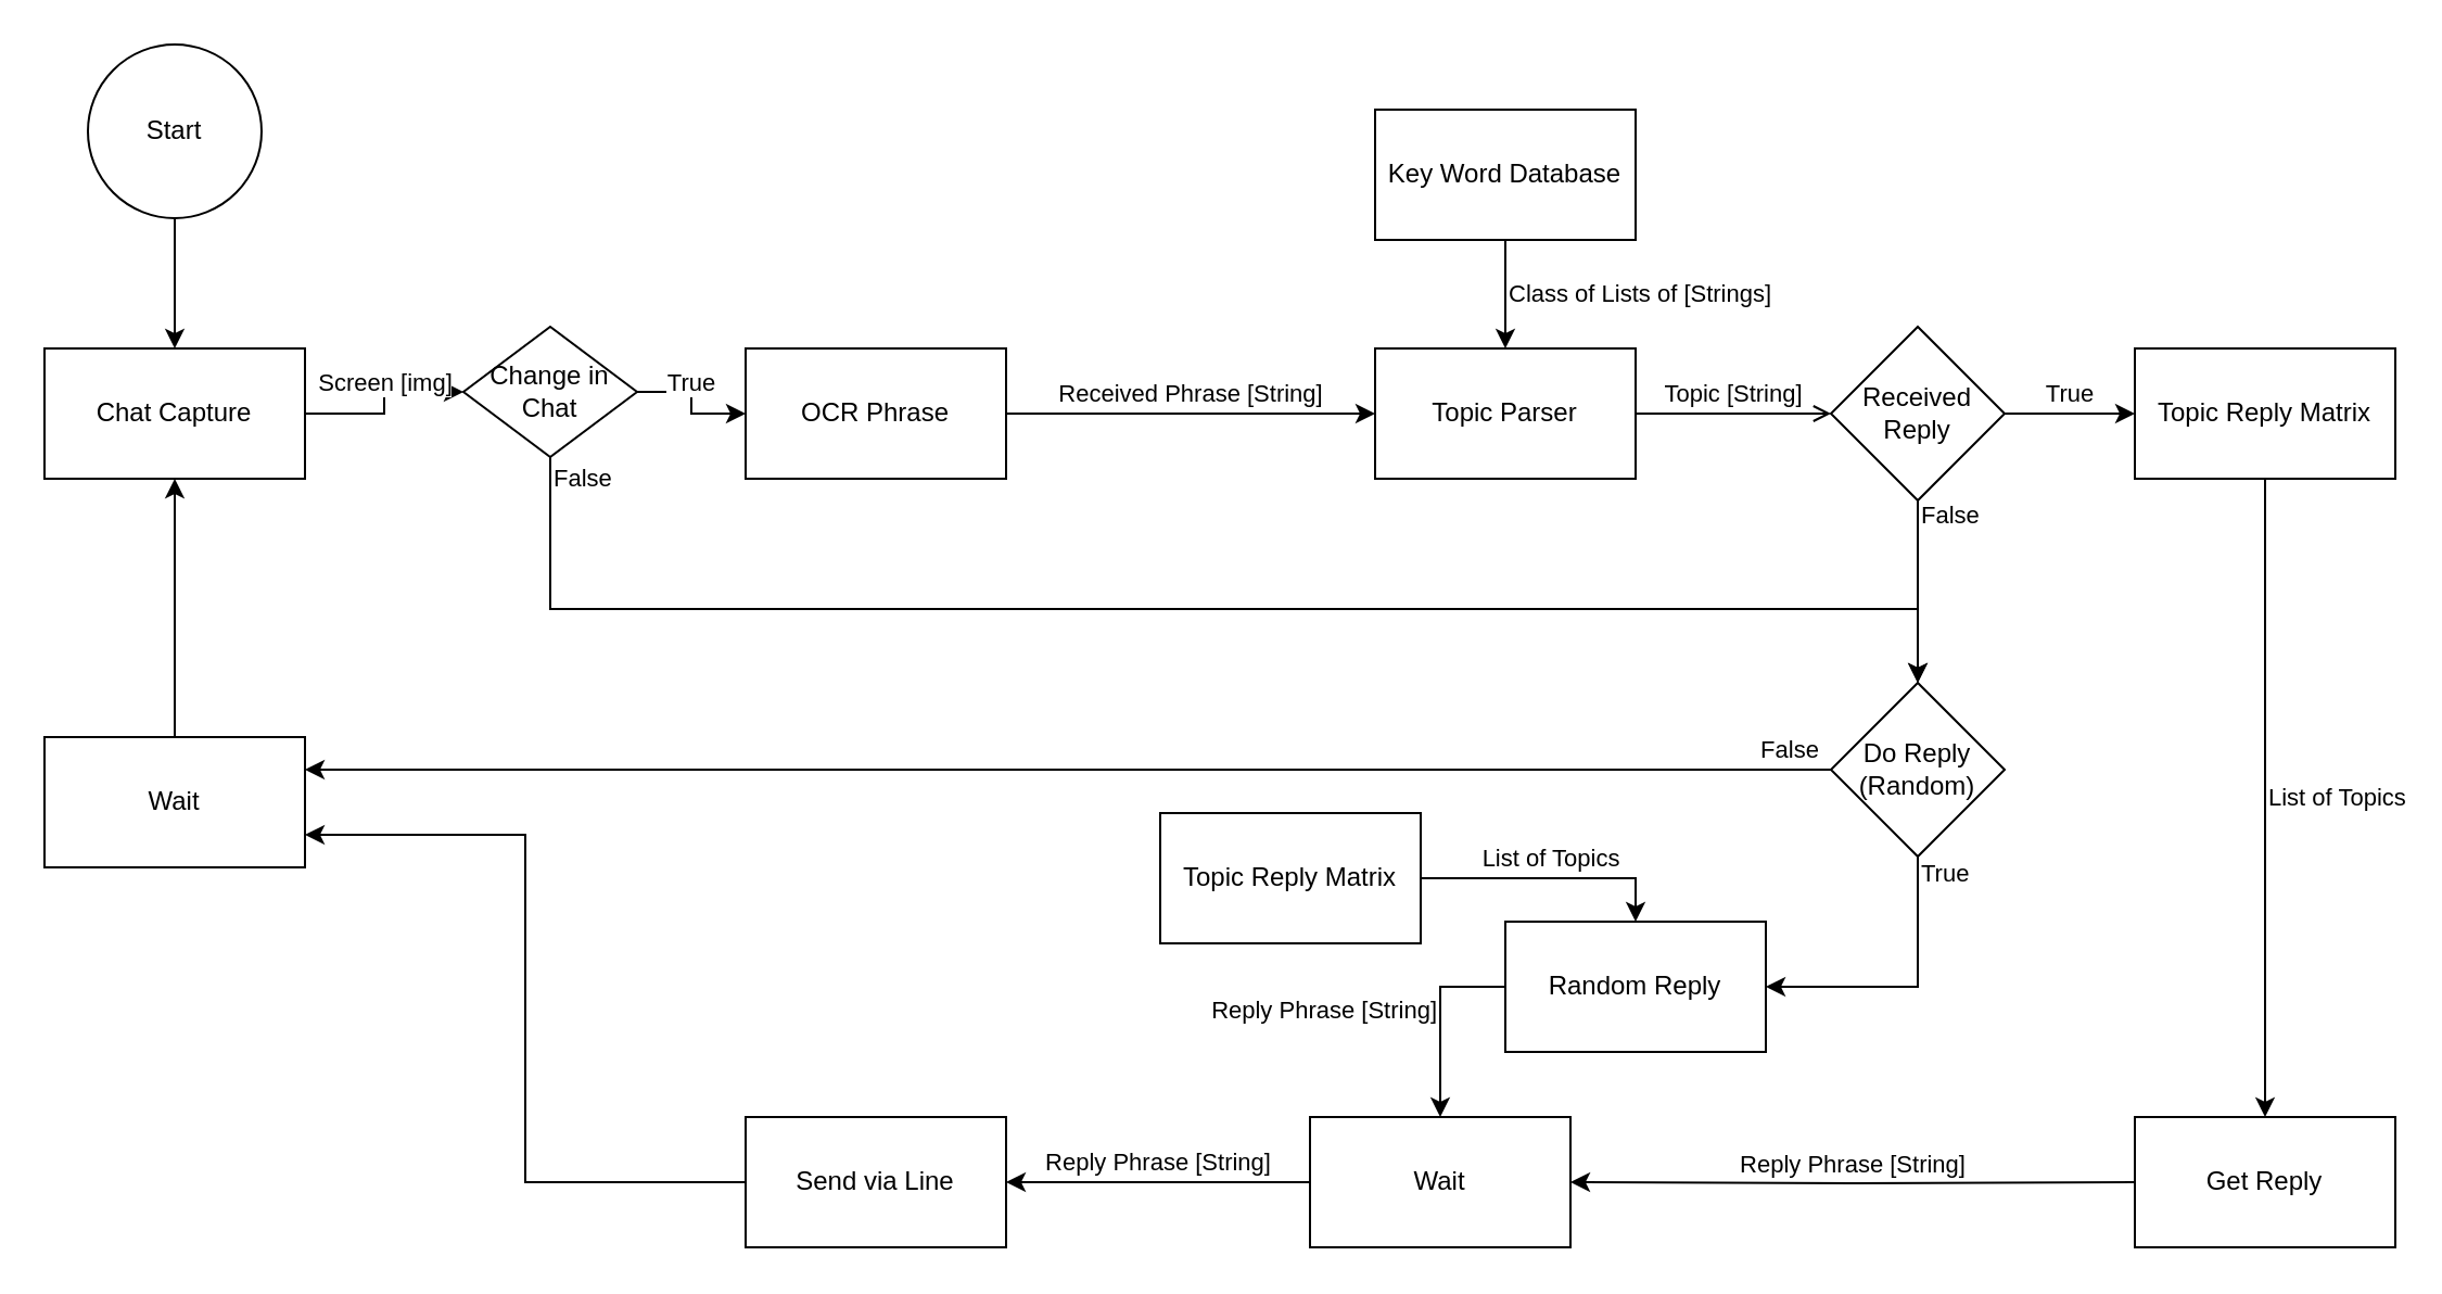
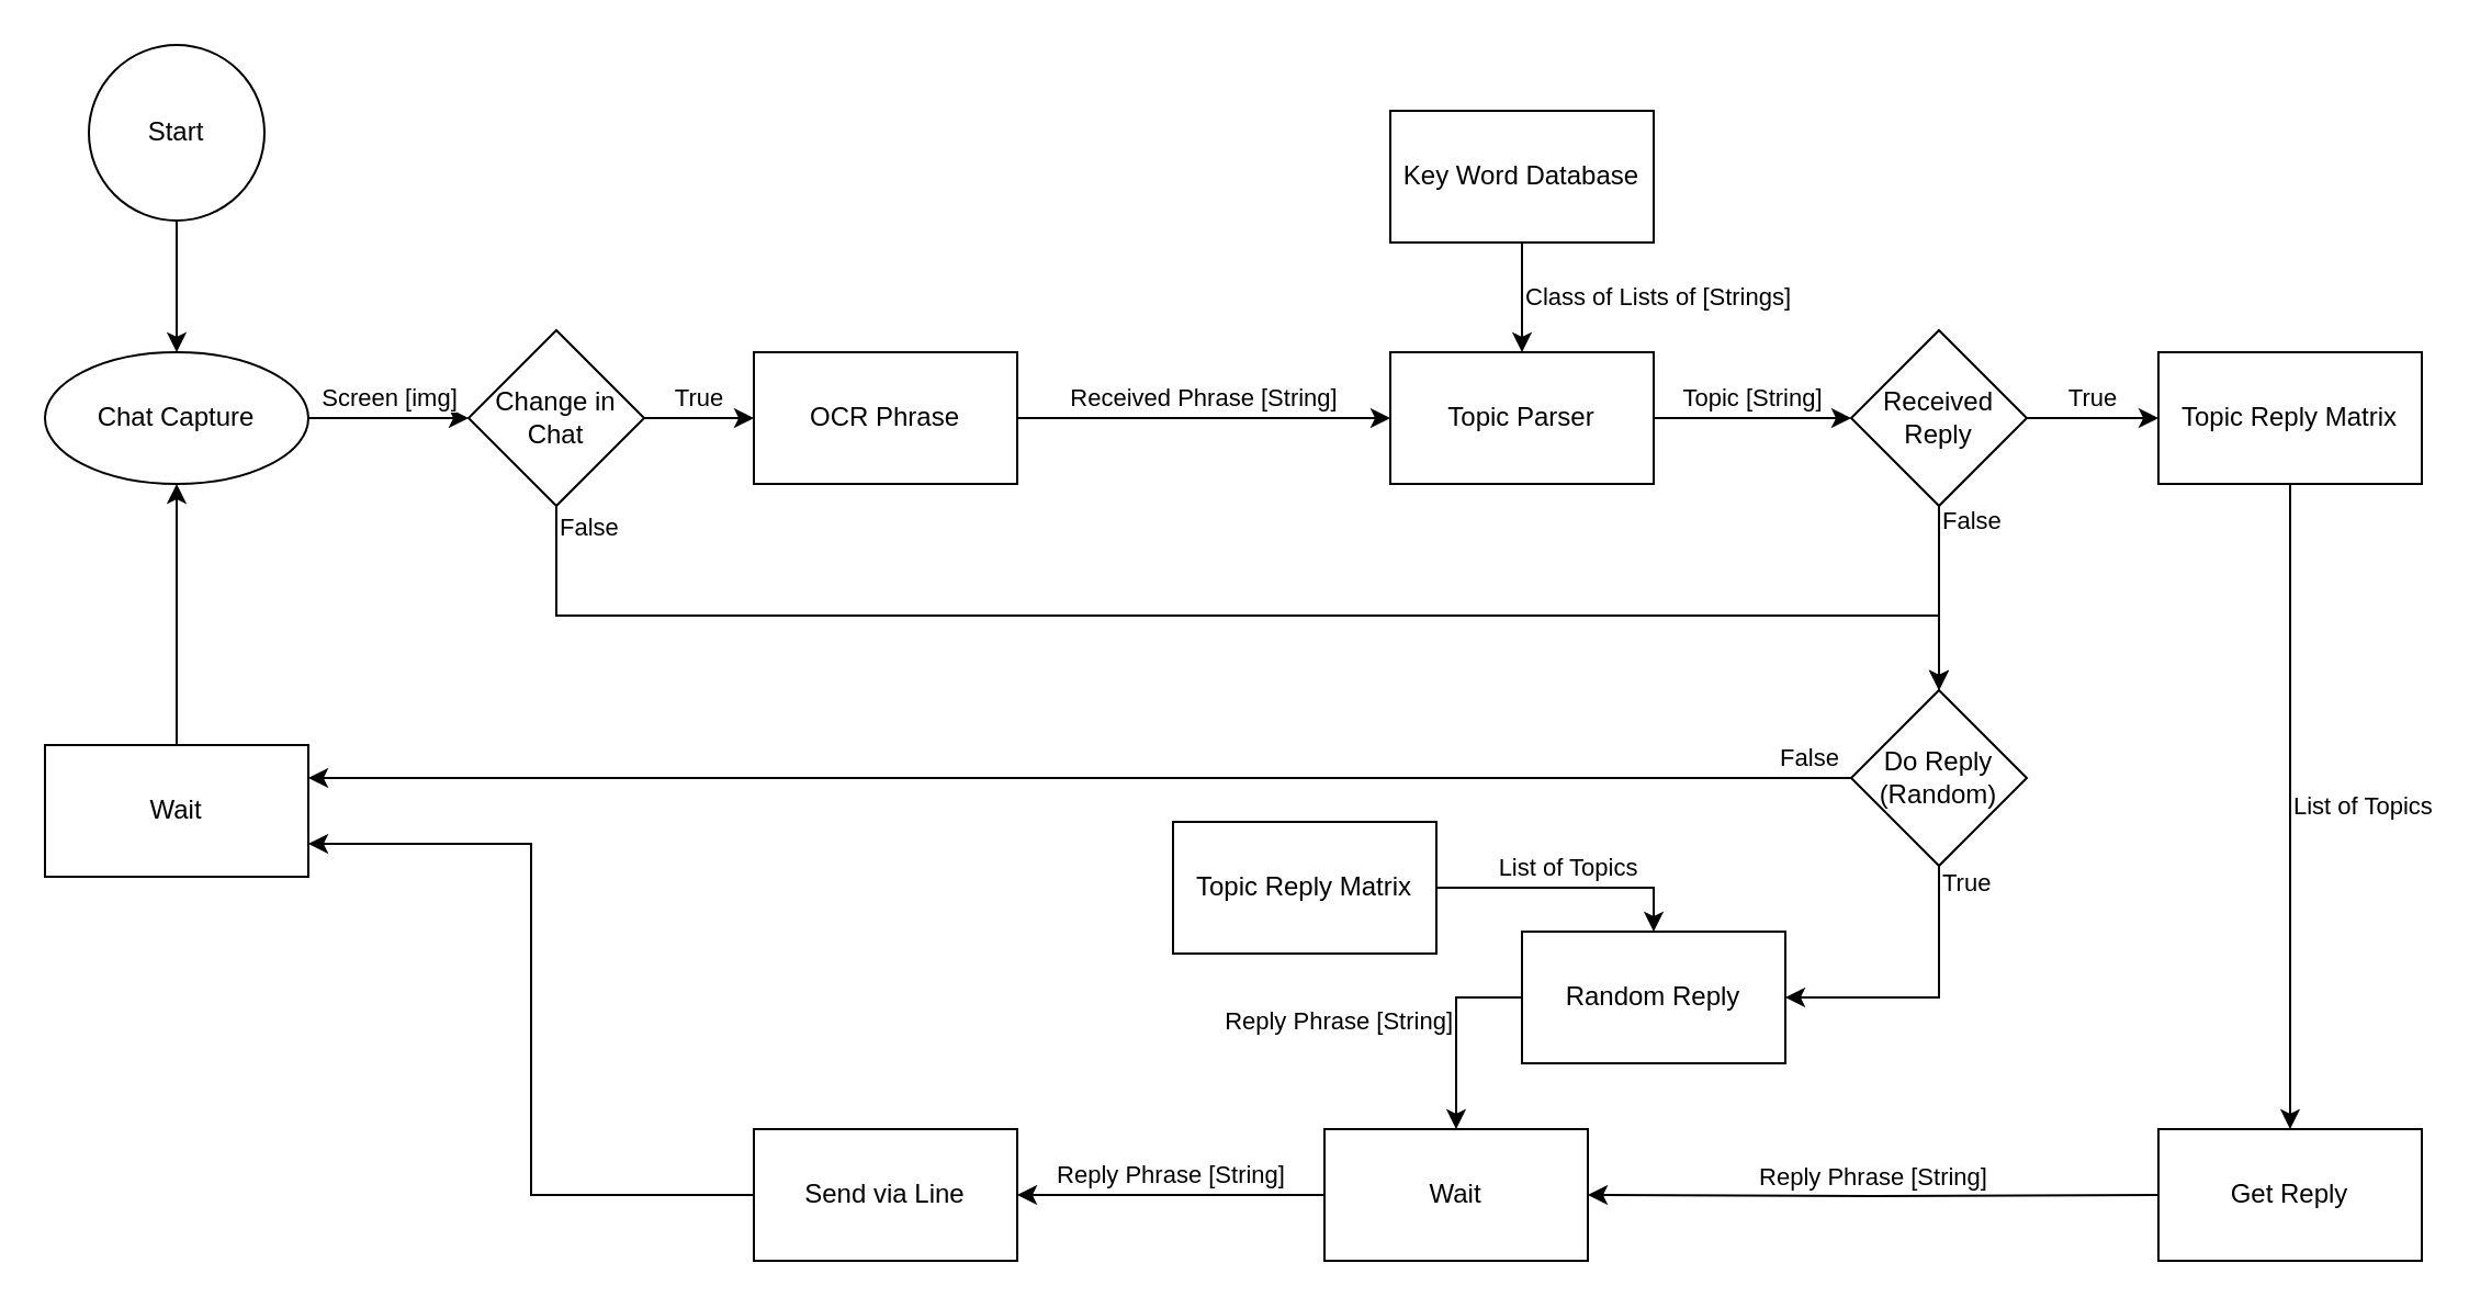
  <mxCell id="0" />
  <mxCell id="1" parent="0" />
  <mxCell id="2" value="Received Phrase [String]" style="edgeStyle=orthogonalEdgeStyle;rounded=0;orthogonalLoop=1;jettySize=auto;html=1;exitX=1;exitY=0.5;exitDx=0;exitDy=0;entryX=0;entryY=0.5;entryDx=0;entryDy=0;verticalAlign=bottom;" edge="1" parent="1" source="3" target="5"><mxGeometry relative="1" as="geometry"><Array as="points"><mxPoint x="583" y="190" /><mxPoint x="583" y="190" /></Array></mxGeometry></mxCell>
  <mxCell id="3" value="OCR Phrase" style="rounded=0;whiteSpace=wrap;html=1;" vertex="1" parent="1"><mxGeometry x="343" y="160" width="120" height="60" as="geometry" /></mxCell>
- <mxCell id="4" value="Topic [String]" style="edgeStyle=orthogonalEdgeStyle;rounded=0;orthogonalLoop=1;jettySize=auto;html=1;exitX=1;exitY=0.5;exitDx=0;exitDy=0;entryX=0;entryY=0.5;entryDx=0;entryDy=0;verticalAlign=bottom;endArrow=open;" edge="1" parent="1" source="5" target="10"><mxGeometry relative="1" as="geometry"><mxPoint x="853" y="190" as="targetPoint" /></mxGeometry></mxCell>
+ <mxCell id="4" value="Topic [String]" style="edgeStyle=orthogonalEdgeStyle;rounded=0;orthogonalLoop=1;jettySize=auto;html=1;exitX=1;exitY=0.5;exitDx=0;exitDy=0;entryX=0;entryY=0.5;entryDx=0;entryDy=0;verticalAlign=bottom;" edge="1" parent="1" source="5" target="10"><mxGeometry relative="1" as="geometry"><mxPoint x="853" y="190" as="targetPoint" /></mxGeometry></mxCell>
  <mxCell id="5" value="Topic Parser" style="rounded=0;whiteSpace=wrap;html=1;" vertex="1" parent="1"><mxGeometry x="633" y="160" width="120" height="60" as="geometry" /></mxCell>
  <mxCell id="6" value="Class of Lists of [Strings]" style="edgeStyle=orthogonalEdgeStyle;rounded=0;orthogonalLoop=1;jettySize=auto;html=1;exitX=0.5;exitY=1;exitDx=0;exitDy=0;entryX=0.5;entryY=0;entryDx=0;entryDy=0;align=left;" edge="1" parent="1" source="7" target="5"><mxGeometry relative="1" as="geometry" /></mxCell>
  <mxCell id="7" value="Key Word Database" style="rounded=0;whiteSpace=wrap;html=1;" vertex="1" parent="1"><mxGeometry x="633" y="50" width="120" height="60" as="geometry" /></mxCell>
  <mxCell id="8" value="True" style="edgeStyle=orthogonalEdgeStyle;rounded=0;orthogonalLoop=1;jettySize=auto;html=1;exitX=1;exitY=0.5;exitDx=0;exitDy=0;entryX=0;entryY=0.5;entryDx=0;entryDy=0;verticalAlign=bottom;" edge="1" parent="1" source="10" target="12"><mxGeometry relative="1" as="geometry" /></mxCell>
  <mxCell id="9" value="&lt;div align=&quot;left&quot;&gt;False&lt;/div&gt;" style="edgeStyle=orthogonalEdgeStyle;rounded=0;orthogonalLoop=1;jettySize=auto;html=1;exitX=0.5;exitY=1;exitDx=0;exitDy=0;entryX=0.5;entryY=0;entryDx=0;entryDy=0;align=left;" edge="1" parent="1" source="10" target="30"><mxGeometry x="-0.839" relative="1" as="geometry"><mxPoint x="883" y="304" as="sourcePoint" /><mxPoint as="offset" /></mxGeometry></mxCell>
  <mxCell id="10" value="&lt;div&gt;Received&lt;/div&gt;&lt;div&gt;Reply&lt;br&gt;&lt;/div&gt;" style="rhombus;whiteSpace=wrap;html=1;" vertex="1" parent="1"><mxGeometry x="843" y="150" width="80" height="80" as="geometry" /></mxCell>
  <mxCell id="11" value="List of Topics" style="edgeStyle=orthogonalEdgeStyle;rounded=0;orthogonalLoop=1;jettySize=auto;html=1;exitX=0.5;exitY=1;exitDx=0;exitDy=0;entryX=0.5;entryY=0;entryDx=0;entryDy=0;align=left;" edge="1" parent="1" source="12" target="14"><mxGeometry relative="1" as="geometry" /></mxCell>
  <mxCell id="12" value="Topic Reply Matrix" style="rounded=0;whiteSpace=wrap;html=1;" vertex="1" parent="1"><mxGeometry x="983" y="160" width="120" height="60" as="geometry" /></mxCell>
  <mxCell id="13" value="Reply Phrase [String]" style="edgeStyle=orthogonalEdgeStyle;rounded=0;orthogonalLoop=1;jettySize=auto;html=1;exitX=0;exitY=0.5;exitDx=0;exitDy=0;entryX=1;entryY=0.5;entryDx=0;entryDy=0;verticalAlign=bottom;" edge="1" parent="1" target="16"><mxGeometry relative="1" as="geometry"><mxPoint x="983" y="544" as="sourcePoint" /></mxGeometry></mxCell>
  <mxCell id="14" value="Get Reply" style="rounded=0;whiteSpace=wrap;html=1;" vertex="1" parent="1"><mxGeometry x="983" y="514" width="120" height="60" as="geometry" /></mxCell>
  <mxCell id="15" value="Reply Phrase [String]" style="edgeStyle=orthogonalEdgeStyle;rounded=0;orthogonalLoop=1;jettySize=auto;html=1;exitX=0;exitY=0.5;exitDx=0;exitDy=0;entryX=1;entryY=0.5;entryDx=0;entryDy=0;verticalAlign=bottom;" edge="1" parent="1" source="16" target="18"><mxGeometry relative="1" as="geometry" /></mxCell>
  <mxCell id="16" value="Wait" style="rounded=0;whiteSpace=wrap;html=1;" vertex="1" parent="1"><mxGeometry x="603" y="514" width="120" height="60" as="geometry" /></mxCell>
  <mxCell id="17" style="edgeStyle=orthogonalEdgeStyle;rounded=0;orthogonalLoop=1;jettySize=auto;html=1;exitX=0;exitY=0.5;exitDx=0;exitDy=0;entryX=1;entryY=0.75;entryDx=0;entryDy=0;" edge="1" parent="1" source="18" target="25"><mxGeometry relative="1" as="geometry" /></mxCell>
  <mxCell id="18" value="Send via Line" style="rounded=0;whiteSpace=wrap;html=1;" vertex="1" parent="1"><mxGeometry x="343" y="514" width="120" height="60" as="geometry" /></mxCell>
  <mxCell id="19" value="Screen [img]" style="edgeStyle=orthogonalEdgeStyle;rounded=0;orthogonalLoop=1;jettySize=auto;html=1;exitX=1;exitY=0.5;exitDx=0;exitDy=0;entryX=0;entryY=0.5;entryDx=0;entryDy=0;verticalAlign=bottom;" edge="1" parent="1" source="20" target="23"><mxGeometry relative="1" as="geometry" /></mxCell>
- <mxCell id="20" value="Chat Capture" style="rounded=0;whiteSpace=wrap;html=1;" vertex="1" parent="1"><mxGeometry x="20" y="160" width="120" height="60" as="geometry" /></mxCell>
+ <mxCell id="20" value="Chat Capture" style="ellipse;whiteSpace=wrap;html=1;" vertex="1" parent="1"><mxGeometry x="20" y="160" width="120" height="60" as="geometry" /></mxCell>
  <mxCell id="21" value="True" style="edgeStyle=orthogonalEdgeStyle;rounded=0;orthogonalLoop=1;jettySize=auto;html=1;exitX=1;exitY=0.5;exitDx=0;exitDy=0;entryX=0;entryY=0.5;entryDx=0;entryDy=0;verticalAlign=bottom;" edge="1" parent="1" source="23" target="3"><mxGeometry relative="1" as="geometry" /></mxCell>
  <mxCell id="22" value="&lt;div&gt;False&lt;/div&gt;" style="edgeStyle=orthogonalEdgeStyle;rounded=0;orthogonalLoop=1;jettySize=auto;html=1;exitX=0.5;exitY=1;exitDx=0;exitDy=0;entryX=0.5;entryY=0;entryDx=0;entryDy=0;align=left;verticalAlign=middle;" edge="1" parent="1" source="23" target="30"><mxGeometry x="-0.973" relative="1" as="geometry"><mxPoint x="253" y="304" as="sourcePoint" /><Array as="points"><mxPoint x="253" y="280" /><mxPoint x="883" y="280" /></Array><mxPoint as="offset" /></mxGeometry></mxCell>
- <mxCell id="23" value="&lt;div&gt;Change in &lt;br&gt;&lt;/div&gt;&lt;div&gt;Chat&lt;br&gt;&lt;/div&gt;" style="rhombus;whiteSpace=wrap;html=1;" vertex="1" parent="1"><mxGeometry x="213" y="150" width="80" height="60" as="geometry" /></mxCell>
+ <mxCell id="23" value="&lt;div&gt;Change in &lt;br&gt;&lt;/div&gt;&lt;div&gt;Chat&lt;br&gt;&lt;/div&gt;" style="rhombus;whiteSpace=wrap;html=1;" vertex="1" parent="1"><mxGeometry x="213" y="150" width="80" height="80" as="geometry" /></mxCell>
  <mxCell id="24" style="edgeStyle=orthogonalEdgeStyle;rounded=0;orthogonalLoop=1;jettySize=auto;html=1;exitX=0.5;exitY=0;exitDx=0;exitDy=0;entryX=0.5;entryY=1;entryDx=0;entryDy=0;" edge="1" parent="1" source="25" target="20"><mxGeometry relative="1" as="geometry" /></mxCell>
  <mxCell id="25" value="Wait" style="rounded=0;whiteSpace=wrap;html=1;" vertex="1" parent="1"><mxGeometry x="20" y="339" width="120" height="60" as="geometry" /></mxCell>
  <mxCell id="26" value="Reply Phrase [String]" style="edgeStyle=orthogonalEdgeStyle;rounded=0;orthogonalLoop=1;jettySize=auto;html=1;exitX=0;exitY=0.5;exitDx=0;exitDy=0;verticalAlign=bottom;entryX=0.5;entryY=0;entryDx=0;entryDy=0;align=right;" edge="1" parent="1" source="27" target="16"><mxGeometry x="0.111" relative="1" as="geometry"><mxPoint x="693" y="504" as="targetPoint" /><Array as="points"><mxPoint x="663" y="454" /></Array><mxPoint as="offset" /></mxGeometry></mxCell>
  <mxCell id="27" value="Random Reply" style="rounded=0;whiteSpace=wrap;html=1;" vertex="1" parent="1"><mxGeometry x="693" y="424" width="120" height="60" as="geometry" /></mxCell>
  <mxCell id="28" value="&lt;div&gt;True&lt;/div&gt;" style="edgeStyle=orthogonalEdgeStyle;rounded=0;orthogonalLoop=1;jettySize=auto;html=1;exitX=0.5;exitY=1;exitDx=0;exitDy=0;entryX=1;entryY=0.5;entryDx=0;entryDy=0;align=left;" edge="1" parent="1" source="30" target="27"><mxGeometry x="-0.875" relative="1" as="geometry"><mxPoint as="offset" /></mxGeometry></mxCell>
  <mxCell id="29" value="False" style="edgeStyle=orthogonalEdgeStyle;rounded=0;orthogonalLoop=1;jettySize=auto;html=1;exitX=0;exitY=0.5;exitDx=0;exitDy=0;entryX=1;entryY=0.25;entryDx=0;entryDy=0;verticalAlign=bottom;" edge="1" parent="1" source="30" target="25"><mxGeometry x="-0.945" relative="1" as="geometry"><mxPoint as="offset" /></mxGeometry></mxCell>
  <mxCell id="30" value="&lt;div&gt;Do Reply&lt;/div&gt;&lt;div&gt;(Random)&lt;br&gt;&lt;/div&gt;" style="rhombus;whiteSpace=wrap;html=1;" vertex="1" parent="1"><mxGeometry x="843" y="314" width="80" height="80" as="geometry" /></mxCell>
  <mxCell id="31" style="edgeStyle=orthogonalEdgeStyle;rounded=0;orthogonalLoop=1;jettySize=auto;html=1;exitX=0.5;exitY=1;exitDx=0;exitDy=0;entryX=0.5;entryY=0;entryDx=0;entryDy=0;" edge="1" parent="1" source="32" target="20"><mxGeometry relative="1" as="geometry" /></mxCell>
  <mxCell id="32" value="Start" style="ellipse;whiteSpace=wrap;html=1;aspect=fixed;" vertex="1" parent="1"><mxGeometry x="40" y="20" width="80" height="80" as="geometry" /></mxCell>
  <mxCell id="33" value="List of Topics" style="edgeStyle=orthogonalEdgeStyle;rounded=0;orthogonalLoop=1;jettySize=auto;html=1;exitX=1;exitY=0.5;exitDx=0;exitDy=0;entryX=0.5;entryY=0;entryDx=0;entryDy=0;verticalAlign=bottom;" edge="1" parent="1" source="34" target="27"><mxGeometry relative="1" as="geometry" /></mxCell>
  <mxCell id="34" value="Topic Reply Matrix" style="rounded=0;whiteSpace=wrap;html=1;" vertex="1" parent="1"><mxGeometry x="534" y="374" width="120" height="60" as="geometry" /></mxCell>
